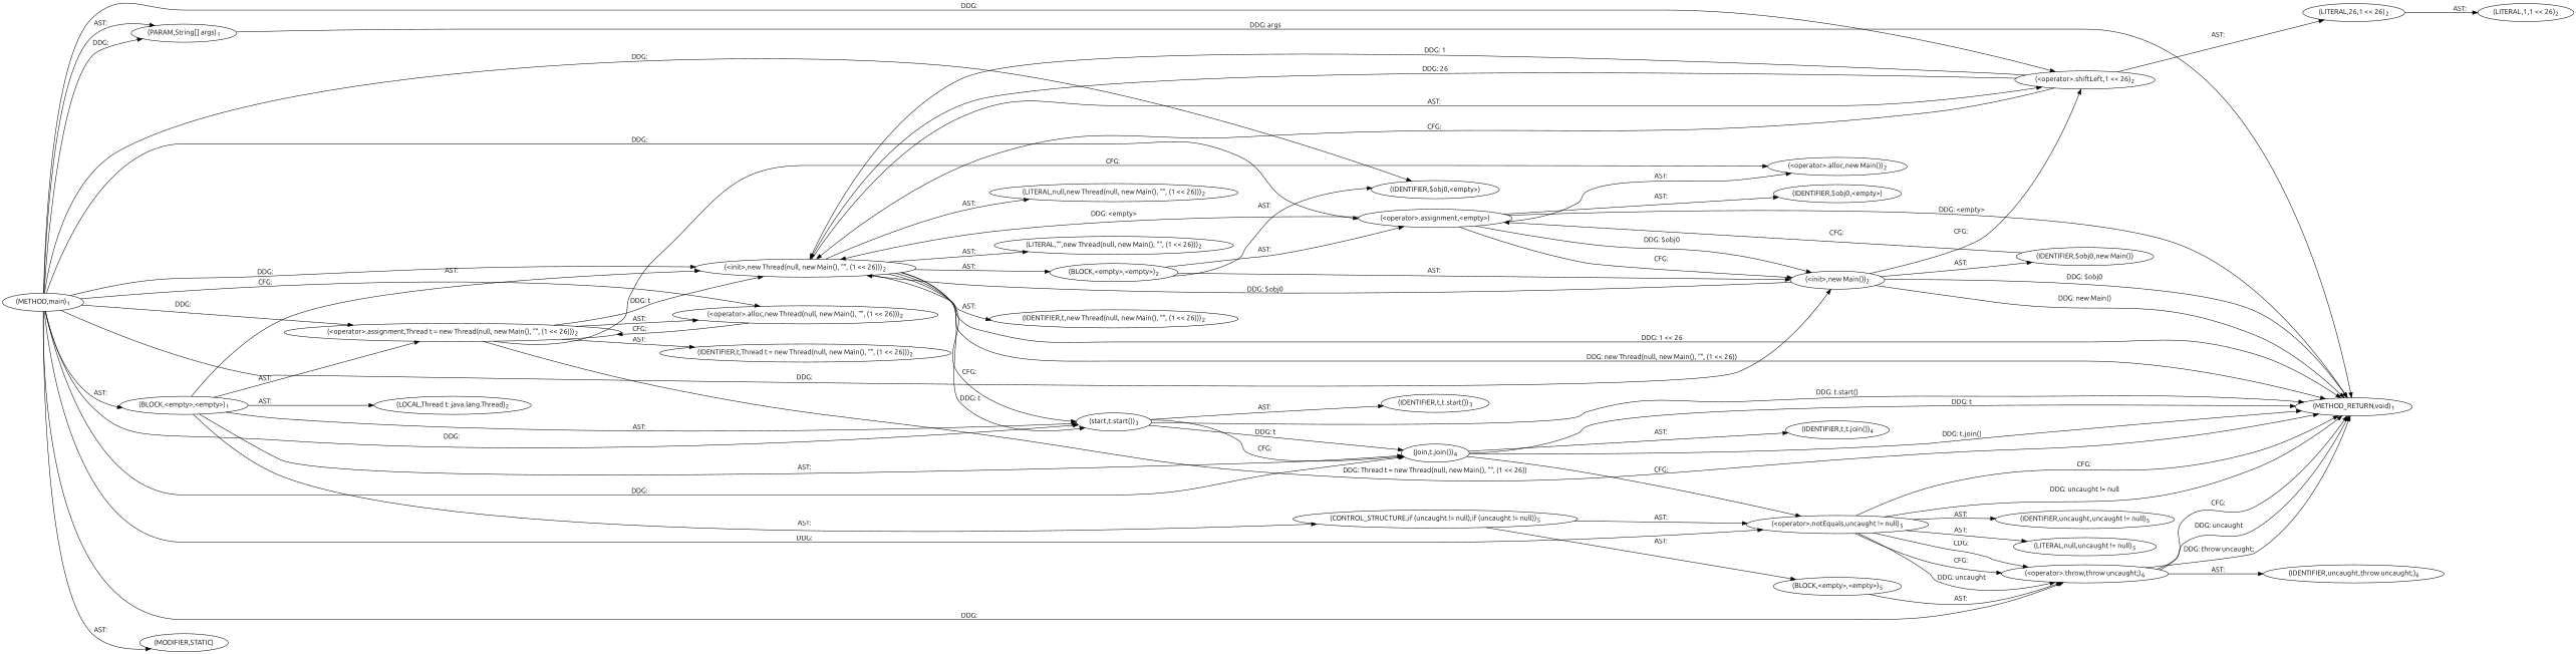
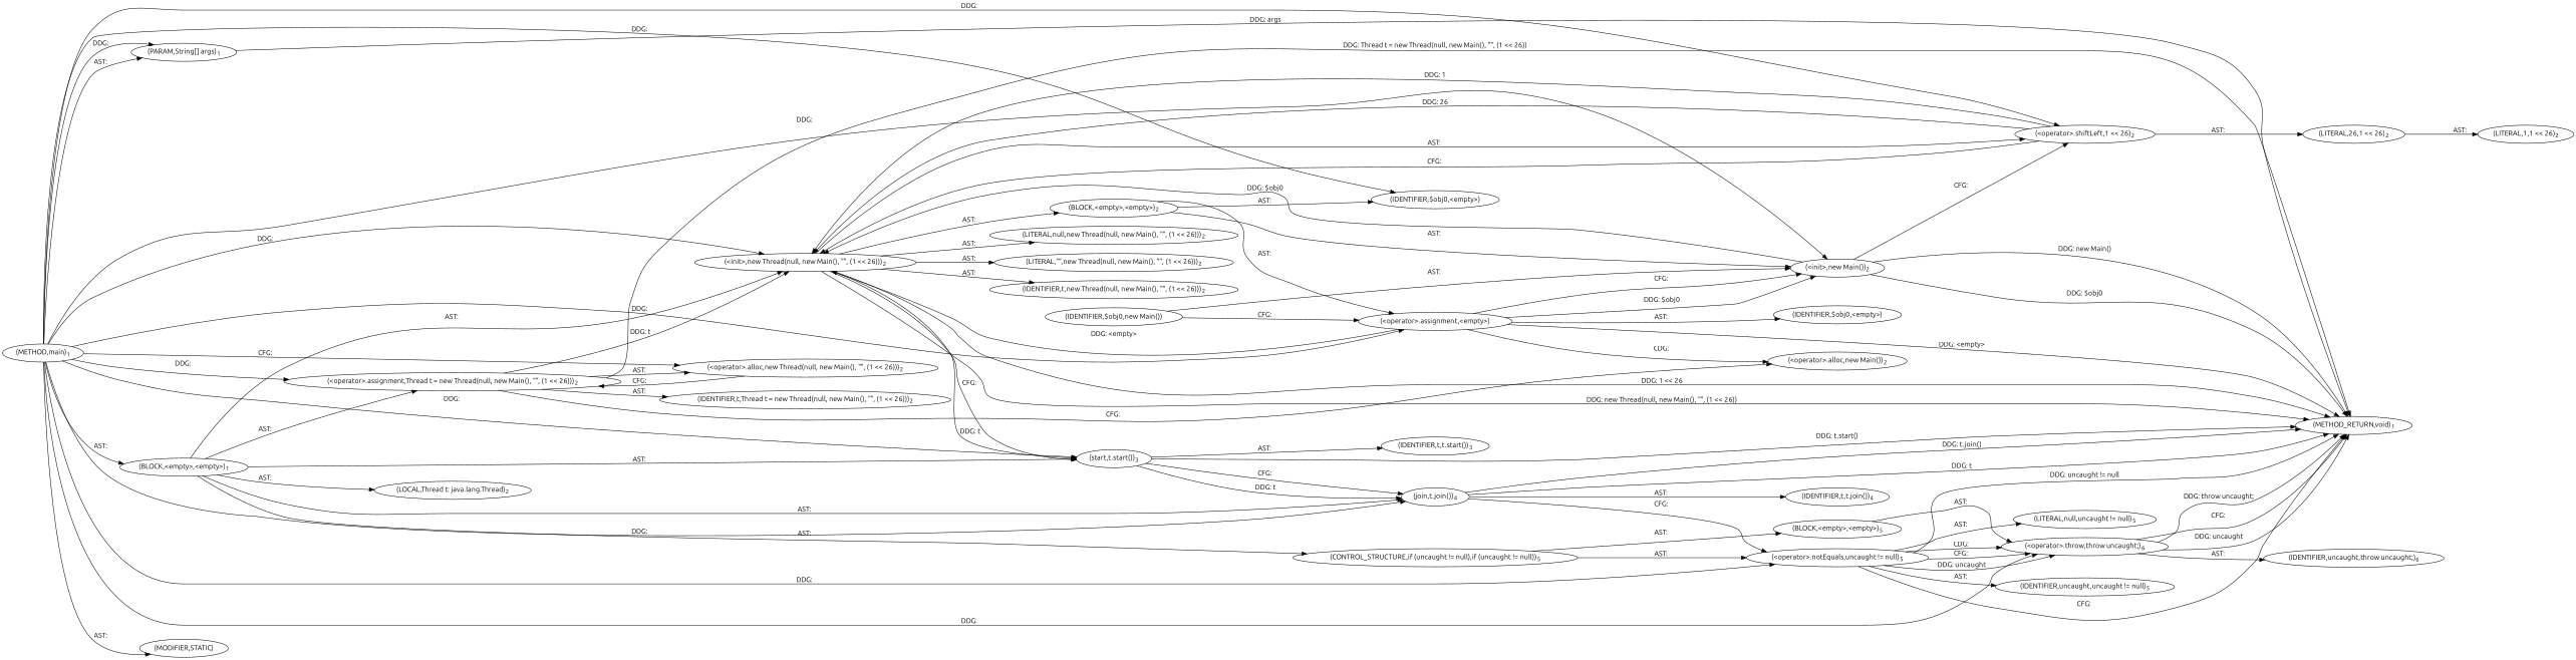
  digraph {
    fontname=Ubuntu
    rankdir=LR
    node [fontname=Ubuntu]
    edge [fontname=Ubuntu]
    n1 [label=<(METHOD,main)<SUB>1</SUB>>]
    n2 [label=<(PARAM,String[] args)<SUB>1</SUB>>]
    n3 [label=<(BLOCK,&lt;empty&gt;,&lt;empty&gt;)<SUB>1</SUB>>]
    n4 [label=<(&lt;operator&gt;.assignment,Thread t = new Thread(null, new Main(), &quot;&quot;, (1 &lt;&lt; 26)))<SUB>2</SUB>>]
    n5 [label=<(&lt;operator&gt;.alloc,new Thread(null, new Main(), &quot;&quot;, (1 &lt;&lt; 26)))<SUB>2</SUB>>]
    n6 [label=<(&lt;init&gt;,new Thread(null, new Main(), &quot;&quot;, (1 &lt;&lt; 26)))<SUB>2</SUB>>]
    n7 [label=<(&lt;operator&gt;.assignment,&lt;empty&gt;)>]
    n8 [label=<(&lt;init&gt;,new Main())<SUB>2</SUB>>]
    n9 [label=<(IDENTIFIER,$obj0,&lt;empty&gt;)>]
    n10 [label=<(&lt;operator&gt;.shiftLeft,1 &lt;&lt; 26)<SUB>2</SUB>>]
    n11 [label=<(start,t.start())<SUB>3</SUB>>]
    n12 [label=<(join,t.join())<SUB>4</SUB>>]
    n13 [label=<(&lt;operator&gt;.notEquals,uncaught != null)<SUB>5</SUB>>]
    n14 [label=<(&lt;operator&gt;.throw,throw uncaught;)<SUB>6</SUB>>]
    n15 [label=<(MODIFIER,STATIC)>]
    n16 [label=<(METHOD_RETURN,void)<SUB>1</SUB>>]
    n17 [label=<(LOCAL,Thread t: java.lang.Thread)<SUB>2</SUB>>]
    n18 [label=<(CONTROL_STRUCTURE,if (uncaught != null),if (uncaught != null))<SUB>5</SUB>>]
    n19 [label=<(IDENTIFIER,t,Thread t = new Thread(null, new Main(), &quot;&quot;, (1 &lt;&lt; 26)))<SUB>2</SUB>>]
    n20 [label=<(&lt;operator&gt;.alloc,new Main())<SUB>2</SUB>>]
    n21 [label=<(IDENTIFIER,t,new Thread(null, new Main(), &quot;&quot;, (1 &lt;&lt; 26)))<SUB>2</SUB>>]
    n22 [label=<(LITERAL,null,new Thread(null, new Main(), &quot;&quot;, (1 &lt;&lt; 26)))<SUB>2</SUB>>]
    n23 [label=<(BLOCK,&lt;empty&gt;,&lt;empty&gt;)<SUB>2</SUB>>]
    n24 [label=<(LITERAL,&quot;&quot;,new Thread(null, new Main(), &quot;&quot;, (1 &lt;&lt; 26)))<SUB>2</SUB>>]
    n25 [label=<(IDENTIFIER,$obj0,&lt;empty&gt;)>]
    n26 [label=<(IDENTIFIER,$obj0,new Main())>]
    n27 [label=<(LITERAL,26,1 &lt;&lt; 26)<SUB>2</SUB>>]
    n28 [label=<(IDENTIFIER,t,t.start())<SUB>3</SUB>>]
    n29 [label=<(IDENTIFIER,t,t.join())<SUB>4</SUB>>]
    n30 [label=<(IDENTIFIER,uncaught,uncaught != null)<SUB>5</SUB>>]
    n31 [label=<(LITERAL,null,uncaught != null)<SUB>5</SUB>>]
    n32 [label=<(IDENTIFIER,uncaught,throw uncaught;)<SUB>6</SUB>>]
    n33 [label=<(BLOCK,&lt;empty&gt;,&lt;empty&gt;)<SUB>5</SUB>>]
    n34 [label=<(LITERAL,1,1 &lt;&lt; 26)<SUB>2</SUB>>]
    n1 -> n2 [label="AST: "]
    n1 -> n2 [label="DDG: "]
    n1 -> n3 [label="AST: "]
    n1 -> n4 [label="DDG: "]
    n1 -> n5 [label="CFG: "]
    n1 -> n6 [label="DDG: "]
    n1 -> n7 [label="DDG: "]
    n1 -> n8 [label="DDG: "]
    n1 -> n9 [label="DDG: "]
    n1 -> n10 [label="DDG: "]
    n1 -> n11 [label="DDG: "]
    n1 -> n12 [label="DDG: "]
    n1 -> n13 [label="DDG: "]
    n1 -> n14 [label="DDG: "]
    n1 -> n15 [label="AST: "]
    n2 -> n16 [label="DDG: args"]
    n3 -> n4 [label="AST: "]
    n3 -> n6 [label="AST: "]
    n3 -> n11 [label="AST: "]
    n3 -> n12 [label="AST: "]
    n3 -> n17 [label="AST: "]
    n3 -> n18 [label="AST: "]
    n4 -> n5 [label="AST: "]
    n4 -> n6 [label="DDG: t"]
    n4 -> n16 [label="DDG: Thread t = new Thread(null, new Main(), &quot;&quot;, (1 &lt;&lt; 26))"]
    n4 -> n19 [label="AST: "]
    n4 -> n20 [label="CFG: "]
    n5 -> n4 [label="CFG: "]
    n6 -> n10 [label="AST: "]
    n6 -> n11 [label="CFG: "]
    n6 -> n11 [label="DDG: t"]
    n6 -> n16 [label="DDG: 1 &lt;&lt; 26"]
    n6 -> n16 [label="DDG: new Thread(null, new Main(), &quot;&quot;, (1 &lt;&lt; 26))"]
    n6 -> n21 [label="AST: "]
    n6 -> n22 [label="AST: "]
    n6 -> n23 [label="AST: "]
    n6 -> n24 [label="AST: "]
    n7 -> n6 [label="DDG: &lt;empty&gt;"]
    n7 -> n8 [label="CFG: "]
    n7 -> n8 [label="DDG: $obj0"]
    n7 -> n16 [label="DDG: &lt;empty&gt;"]
-   n7 -> n20 [label="AST: "]
+   n7 -> n20 [label="CDG: "]
    n7 -> n25 [label="AST: "]
    n8 -> n6 [label="DDG: $obj0"]
    n8 -> n10 [label="CFG: "]
    n8 -> n16 [label="DDG: $obj0"]
    n8 -> n16 [label="DDG: new Main()"]
-   n8 -> n26 [label="AST: "]
+   n26 -> n8 [label="AST: "]
    n10 -> n6 [label="CFG: "]
    n10 -> n6 [label="DDG: 1"]
    n10 -> n6 [label="DDG: 26"]
    n10 -> n27 [label="AST: "]
    n11 -> n12 [label="CFG: "]
    n11 -> n12 [label="DDG: t"]
    n11 -> n16 [label="DDG: t.start()"]
    n11 -> n28 [label="AST: "]
    n12 -> n13 [label="CFG: "]
    n12 -> n16 [label="DDG: t"]
    n12 -> n16 [label="DDG: t.join()"]
    n12 -> n29 [label="AST: "]
    n13 -> n14 [label="CFG: "]
    n13 -> n14 [label="DDG: uncaught"]
    n13 -> n14 [label="CDG: "]
    n13 -> n16 [label="CFG: "]
    n13 -> n16 [label="DDG: uncaught != null"]
    n13 -> n30 [label="AST: "]
    n13 -> n31 [label="AST: "]
    n14 -> n16 [label="CFG: "]
    n14 -> n16 [label="DDG: uncaught"]
    n14 -> n16 [label="DDG: throw uncaught;"]
    n14 -> n32 [label="AST: "]
    n18 -> n13 [label="AST: "]
    n18 -> n33 [label="AST: "]
    n23 -> n7 [label="AST: "]
    n23 -> n8 [label="AST: "]
    n23 -> n9 [label="AST: "]
    n26 -> n7 [label="CFG: "]
    n27 -> n34 [label="AST: "]
    n33 -> n14 [label="AST: "]
  }
